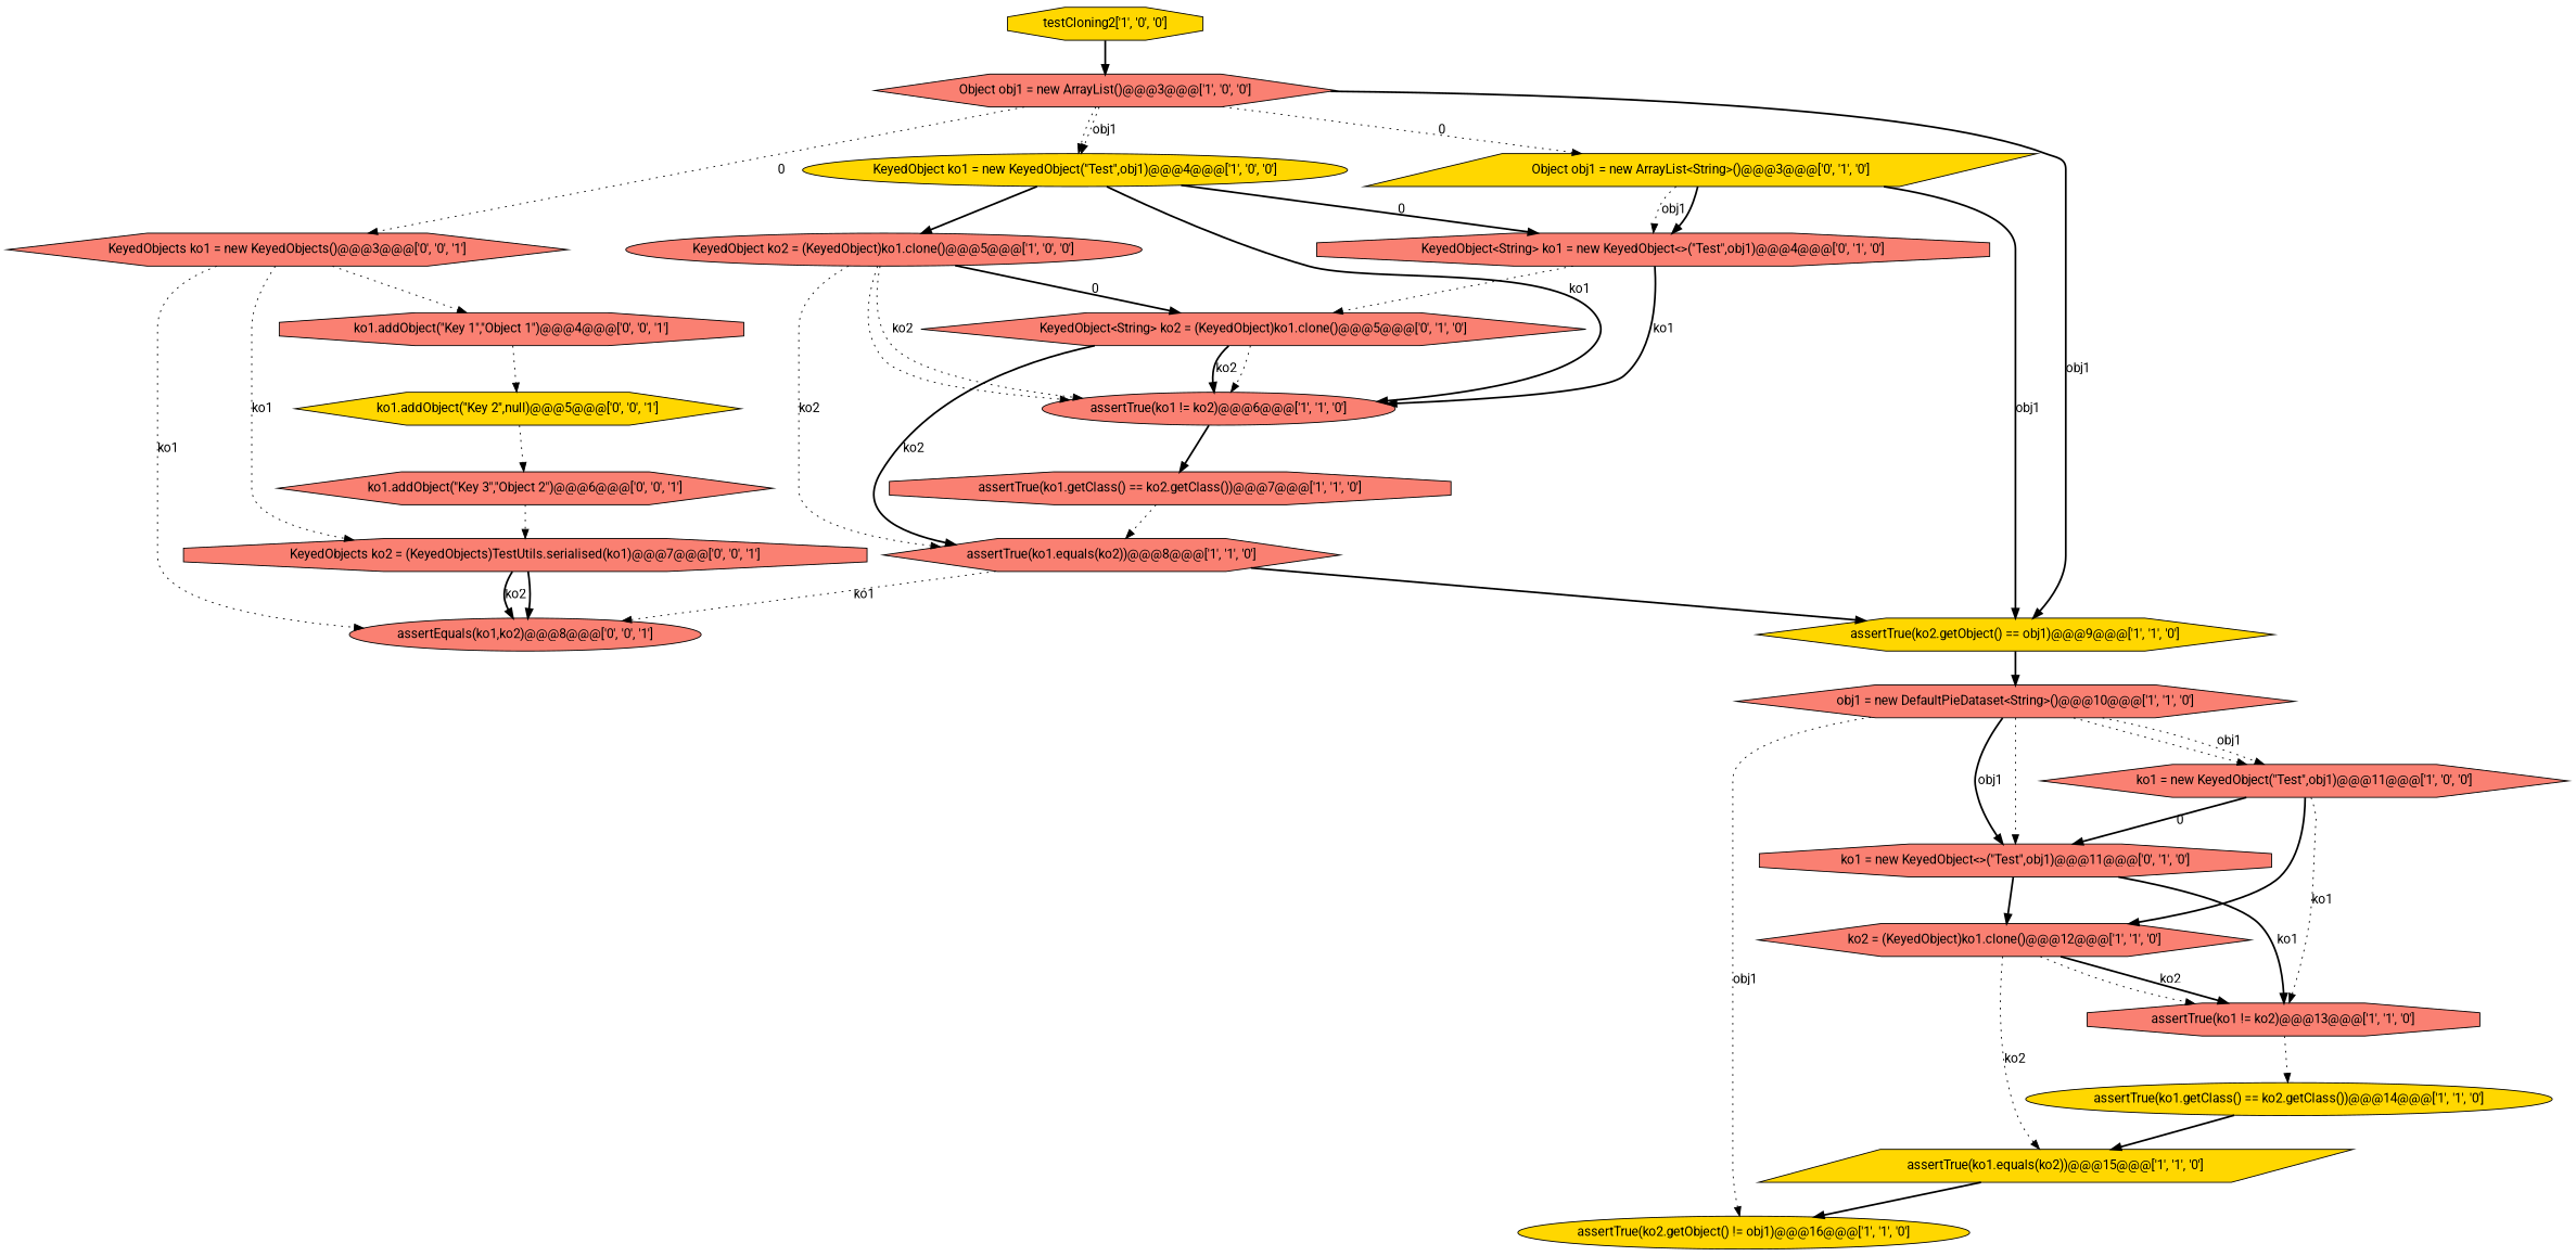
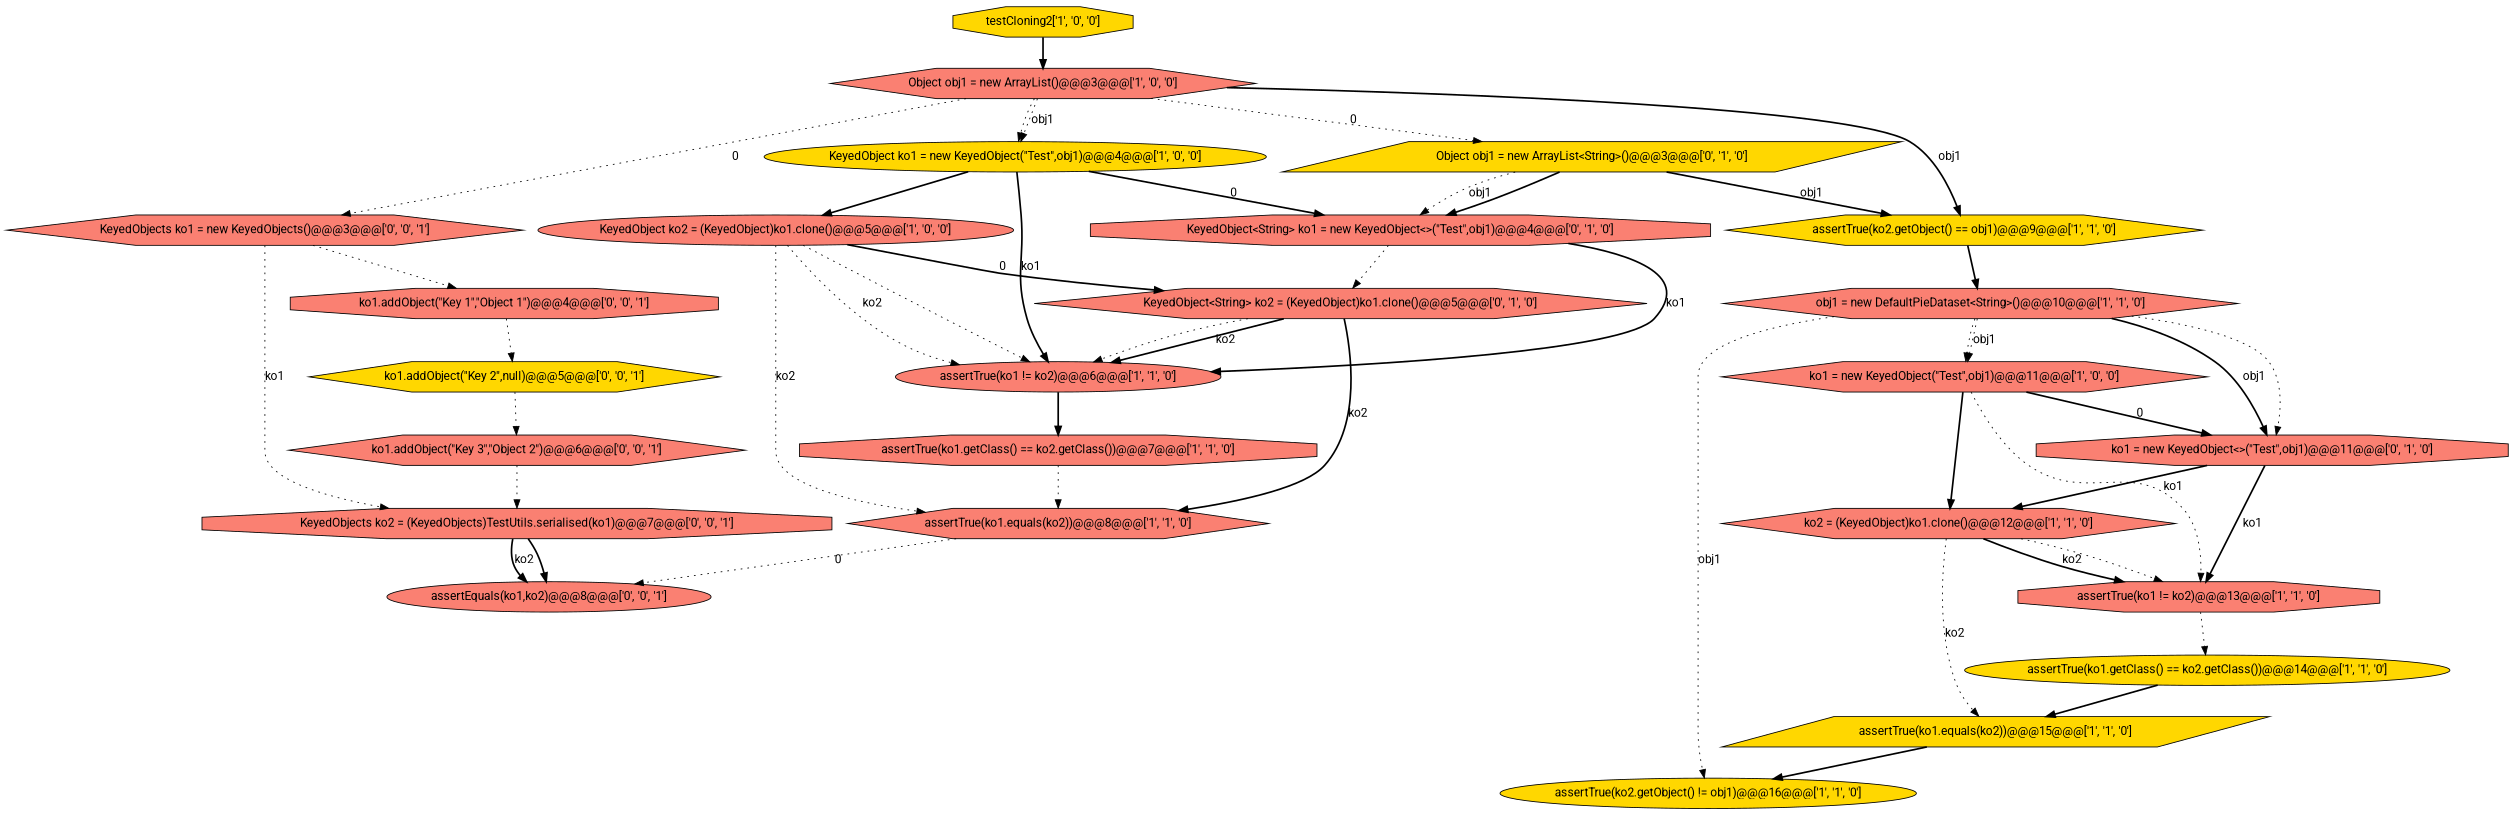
  digraph {
    fontname=Roboto
    node [fillcolor=salmon fontname=Roboto shape=hexagon style=filled]
    edge [fontname=Roboto style=dotted]
    n1 [label="assertEquals(ko1,ko2)@@@8@@@['0', '0', '1']" shape=ellipse]
    n2 [label="KeyedObjects ko1 = new KeyedObjects()@@@3@@@['0', '0', '1']"]
    n3 [label="ko1.addObject(\"Key 1\",\"Object 1\")@@@4@@@['0', '0', '1']" shape=octagon]
    n4 [label="KeyedObjects ko2 = (KeyedObjects)TestUtils.serialised(ko1)@@@7@@@['0', '0', '1']" shape=octagon]
    n5 [fillcolor=gold label="ko1.addObject(\"Key 2\",null)@@@5@@@['0', '0', '1']"]
    n6 [label="assertTrue(ko1.equals(ko2))@@@8@@@['1', '1', '0']"]
    n7 [fillcolor=gold label="assertTrue(ko2.getObject() == obj1)@@@9@@@['1', '1', '0']"]
    n8 [label="obj1 = new DefaultPieDataset<String>()@@@10@@@['1', '1', '0']"]
    n9 [label="ko1.addObject(\"Key 3\",\"Object 2\")@@@6@@@['0', '0', '1']"]
    n10 [label="KeyedObject ko2 = (KeyedObject)ko1.clone()@@@5@@@['1', '0', '0']" shape=ellipse]
    n11 [label="KeyedObject<String> ko2 = (KeyedObject)ko1.clone()@@@5@@@['0', '1', '0']"]
    n12 [label="assertTrue(ko1 != ko2)@@@6@@@['1', '1', '0']" shape=ellipse]
    n13 [label="assertTrue(ko1.getClass() == ko2.getClass())@@@7@@@['1', '1', '0']" shape=octagon]
    n14 [label="ko1 = new KeyedObject(\"Test\",obj1)@@@11@@@['1', '0', '0']"]
    n15 [fillcolor=gold label="assertTrue(ko2.getObject() != obj1)@@@16@@@['1', '1', '0']" shape=ellipse]
    n16 [label="ko1 = new KeyedObject<>(\"Test\",obj1)@@@11@@@['0', '1', '0']" shape=octagon]
    n17 [label="ko2 = (KeyedObject)ko1.clone()@@@12@@@['1', '1', '0']"]
    n18 [label="assertTrue(ko1 != ko2)@@@13@@@['1', '1', '0']" shape=octagon]
    n19 [fillcolor=gold label="assertTrue(ko1.equals(ko2))@@@15@@@['1', '1', '0']" shape=parallelogram]
    n20 [fillcolor=gold label="testCloning2['1', '0', '0']" shape=octagon]
    n21 [label="Object obj1 = new ArrayList()@@@3@@@['1', '0', '0']"]
    n22 [fillcolor=gold label="Object obj1 = new ArrayList<String>()@@@3@@@['0', '1', '0']" shape=parallelogram]
    n23 [fillcolor=gold label="KeyedObject ko1 = new KeyedObject(\"Test\",obj1)@@@4@@@['1', '0', '0']" shape=ellipse]
    n24 [label="KeyedObject<String> ko1 = new KeyedObject<>(\"Test\",obj1)@@@4@@@['0', '1', '0']" shape=octagon]
    n25 [fillcolor=gold label="assertTrue(ko1.getClass() == ko2.getClass())@@@14@@@['1', '1', '0']" shape=ellipse]
-   n2 -> n1 [label=ko1]
    n2 -> n3
    n2 -> n4 [label=ko1]
    n3 -> n5
    n4 -> n1 [style=bold]
    n4 -> n1 [label=ko2 style=bold]
    n5 -> n9
-   n6 -> n1 [label=ko1]
-   n6 -> n7 [style=bold]
+   n6 -> n1 [label=0]
    n7 -> n8 [style=bold]
    n8 -> n14
    n8 -> n14 [label=obj1]
    n8 -> n15 [label=obj1]
    n8 -> n16 [label=obj1 style=bold]
    n8 -> n16
    n9 -> n4
    n10 -> n6 [label=ko2]
    n10 -> n11 [label=0 style=bold]
    n10 -> n12 [label=ko2]
    n10 -> n12
    n11 -> n6 [label=ko2 style=bold]
    n11 -> n12
    n11 -> n12 [label=ko2 style=bold]
    n12 -> n13 [style=bold]
    n13 -> n6
    n14 -> n16 [label=0 style=bold]
    n14 -> n17 [style=bold]
    n14 -> n18 [label=ko1]
    n16 -> n17 [style=bold]
    n16 -> n18 [label=ko1 style=bold]
    n17 -> n18 [label=ko2 style=bold]
    n17 -> n18
    n17 -> n19 [label=ko2]
    n18 -> n25
    n19 -> n15 [style=bold]
    n20 -> n21 [style=bold]
    n21 -> n2 [label=0]
    n21 -> n7 [label=obj1 style=bold]
    n21 -> n22 [label=0]
    n21 -> n23
    n21 -> n23 [label=obj1]
    n22 -> n7 [label=obj1 style=bold]
    n22 -> n24 [label=obj1]
    n22 -> n24 [style=bold]
    n23 -> n10 [style=bold]
    n23 -> n12 [label=ko1 style=bold]
    n23 -> n24 [label=0 style=bold]
    n24 -> n11
    n24 -> n12 [label=ko1 style=bold]
    n25 -> n19 [style=bold]
  }
